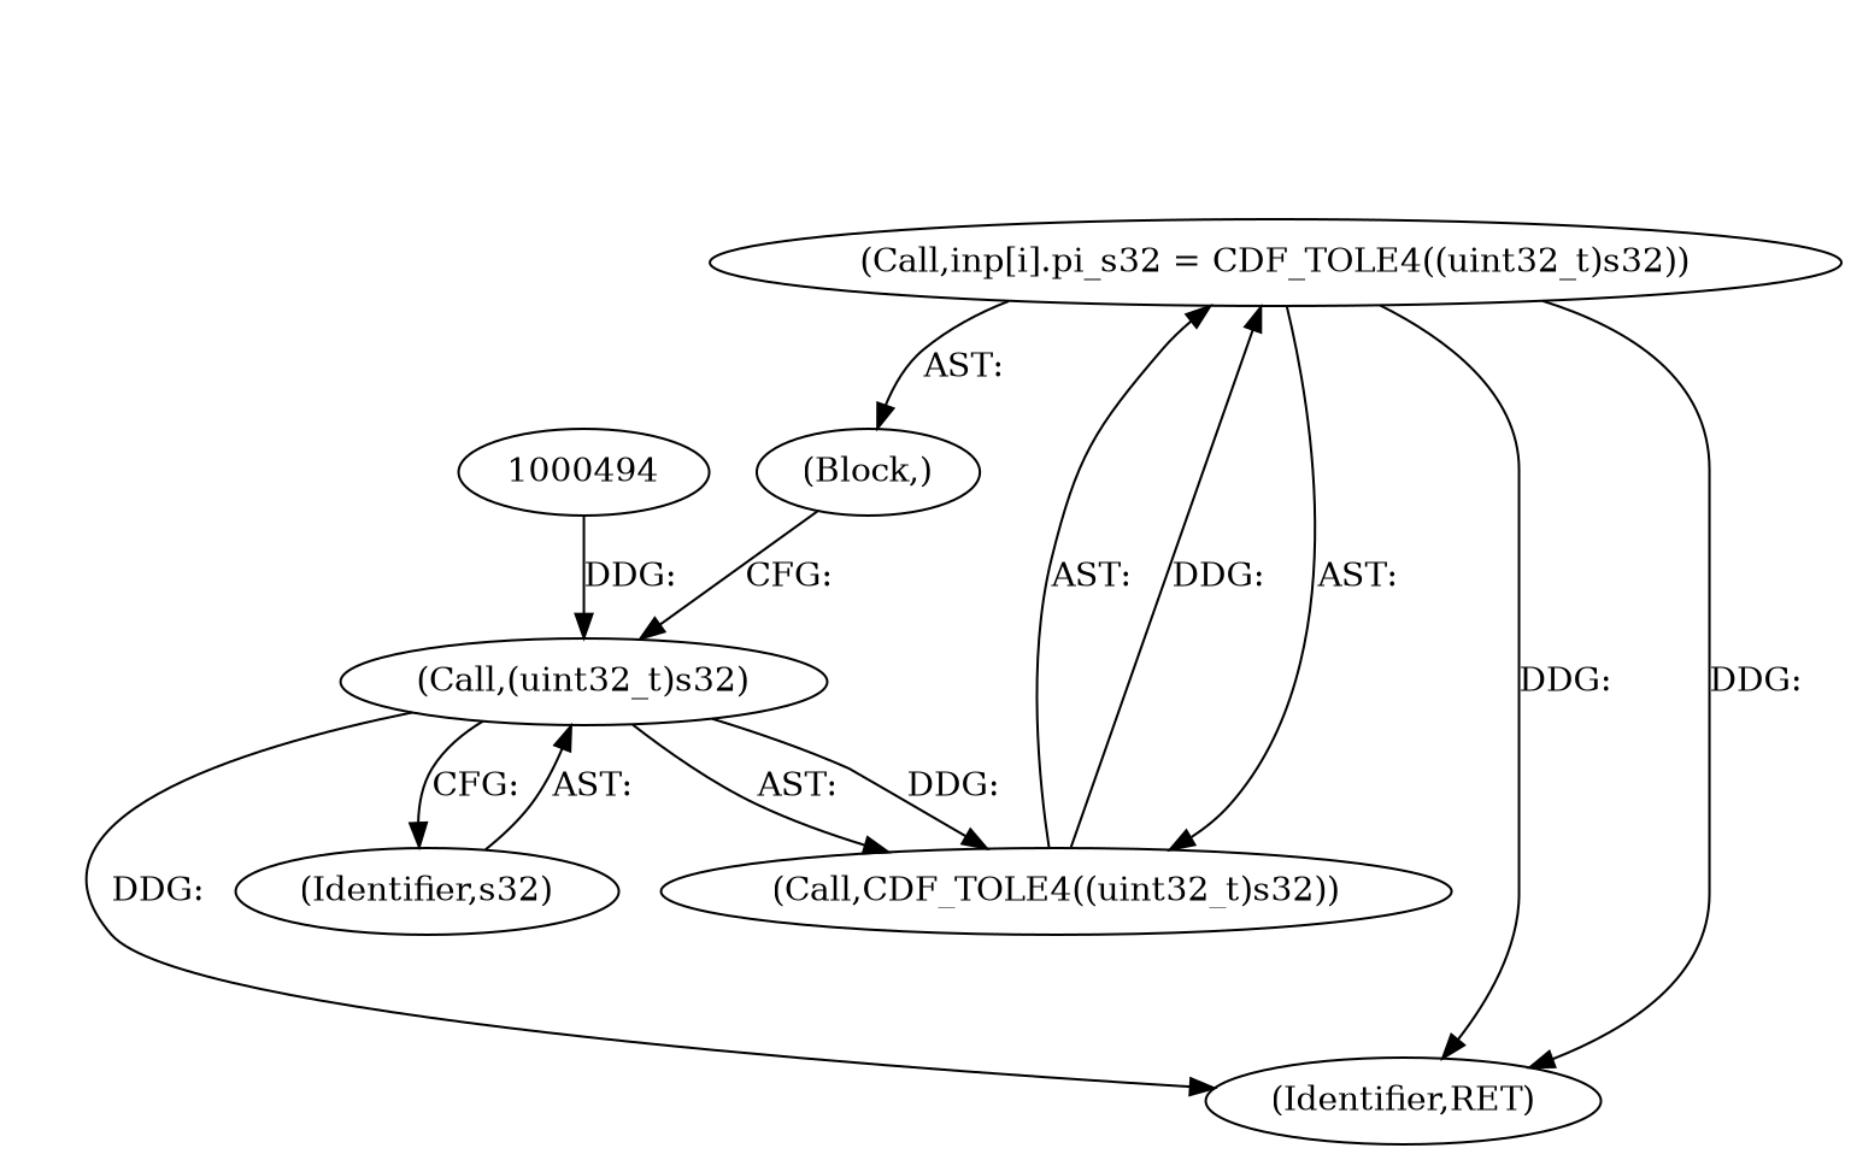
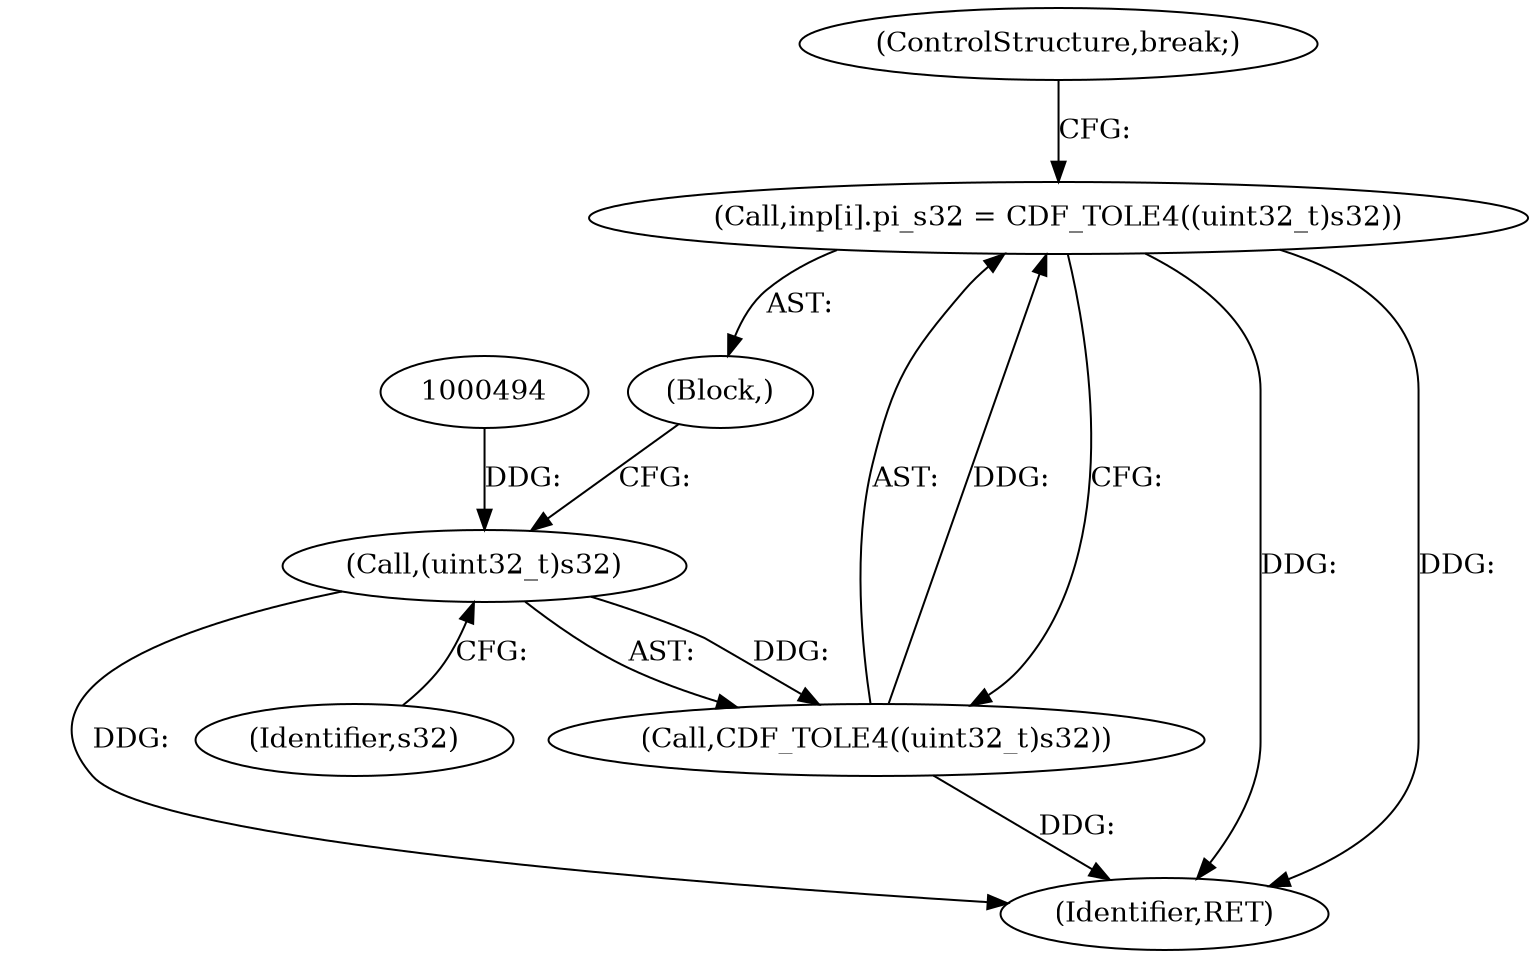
  digraph {
    n1 [label="(Call,inp[i].pi_s32 = CDF_TOLE4((uint32_t)s32))"]
    n2 [label="(Call,CDF_TOLE4((uint32_t)s32))"]
    n3 [label="(Block,)"]
    n4 [label="(Identifier,RET)"]
    n5 [label="(Call,(uint32_t)s32)"]
    n6 [label="(Identifier,s32)"]
+   n7 [label="(ControlStructure,break;)"]
    1000494
-   n1 -> n2 [label="AST: "]
+   n1 -> n2 [label="CFG: "]
    n1 -> n3 [label="AST: "]
    n1 -> n4 [label="DDG: "]
    n1 -> n4 [label="DDG: "]
    n2 -> n1 [label="AST: "]
    n2 -> n1 [label="DDG: "]
+   n2 -> n4 [label="DDG: "]
    n3 -> n5 [label="CFG: "]
    n5 -> n2 [label="AST: "]
    n5 -> n2 [label="DDG: "]
    n5 -> n4 [label="DDG: "]
-   n5 -> n6 [label="CFG: "]
-   n6 -> n5 [label="AST: "]
+   n6 -> n5 [label="CFG: "]
+   n7 -> n1 [label="CFG: "]
    1000494 -> n5 [label="DDG: "]
  }
